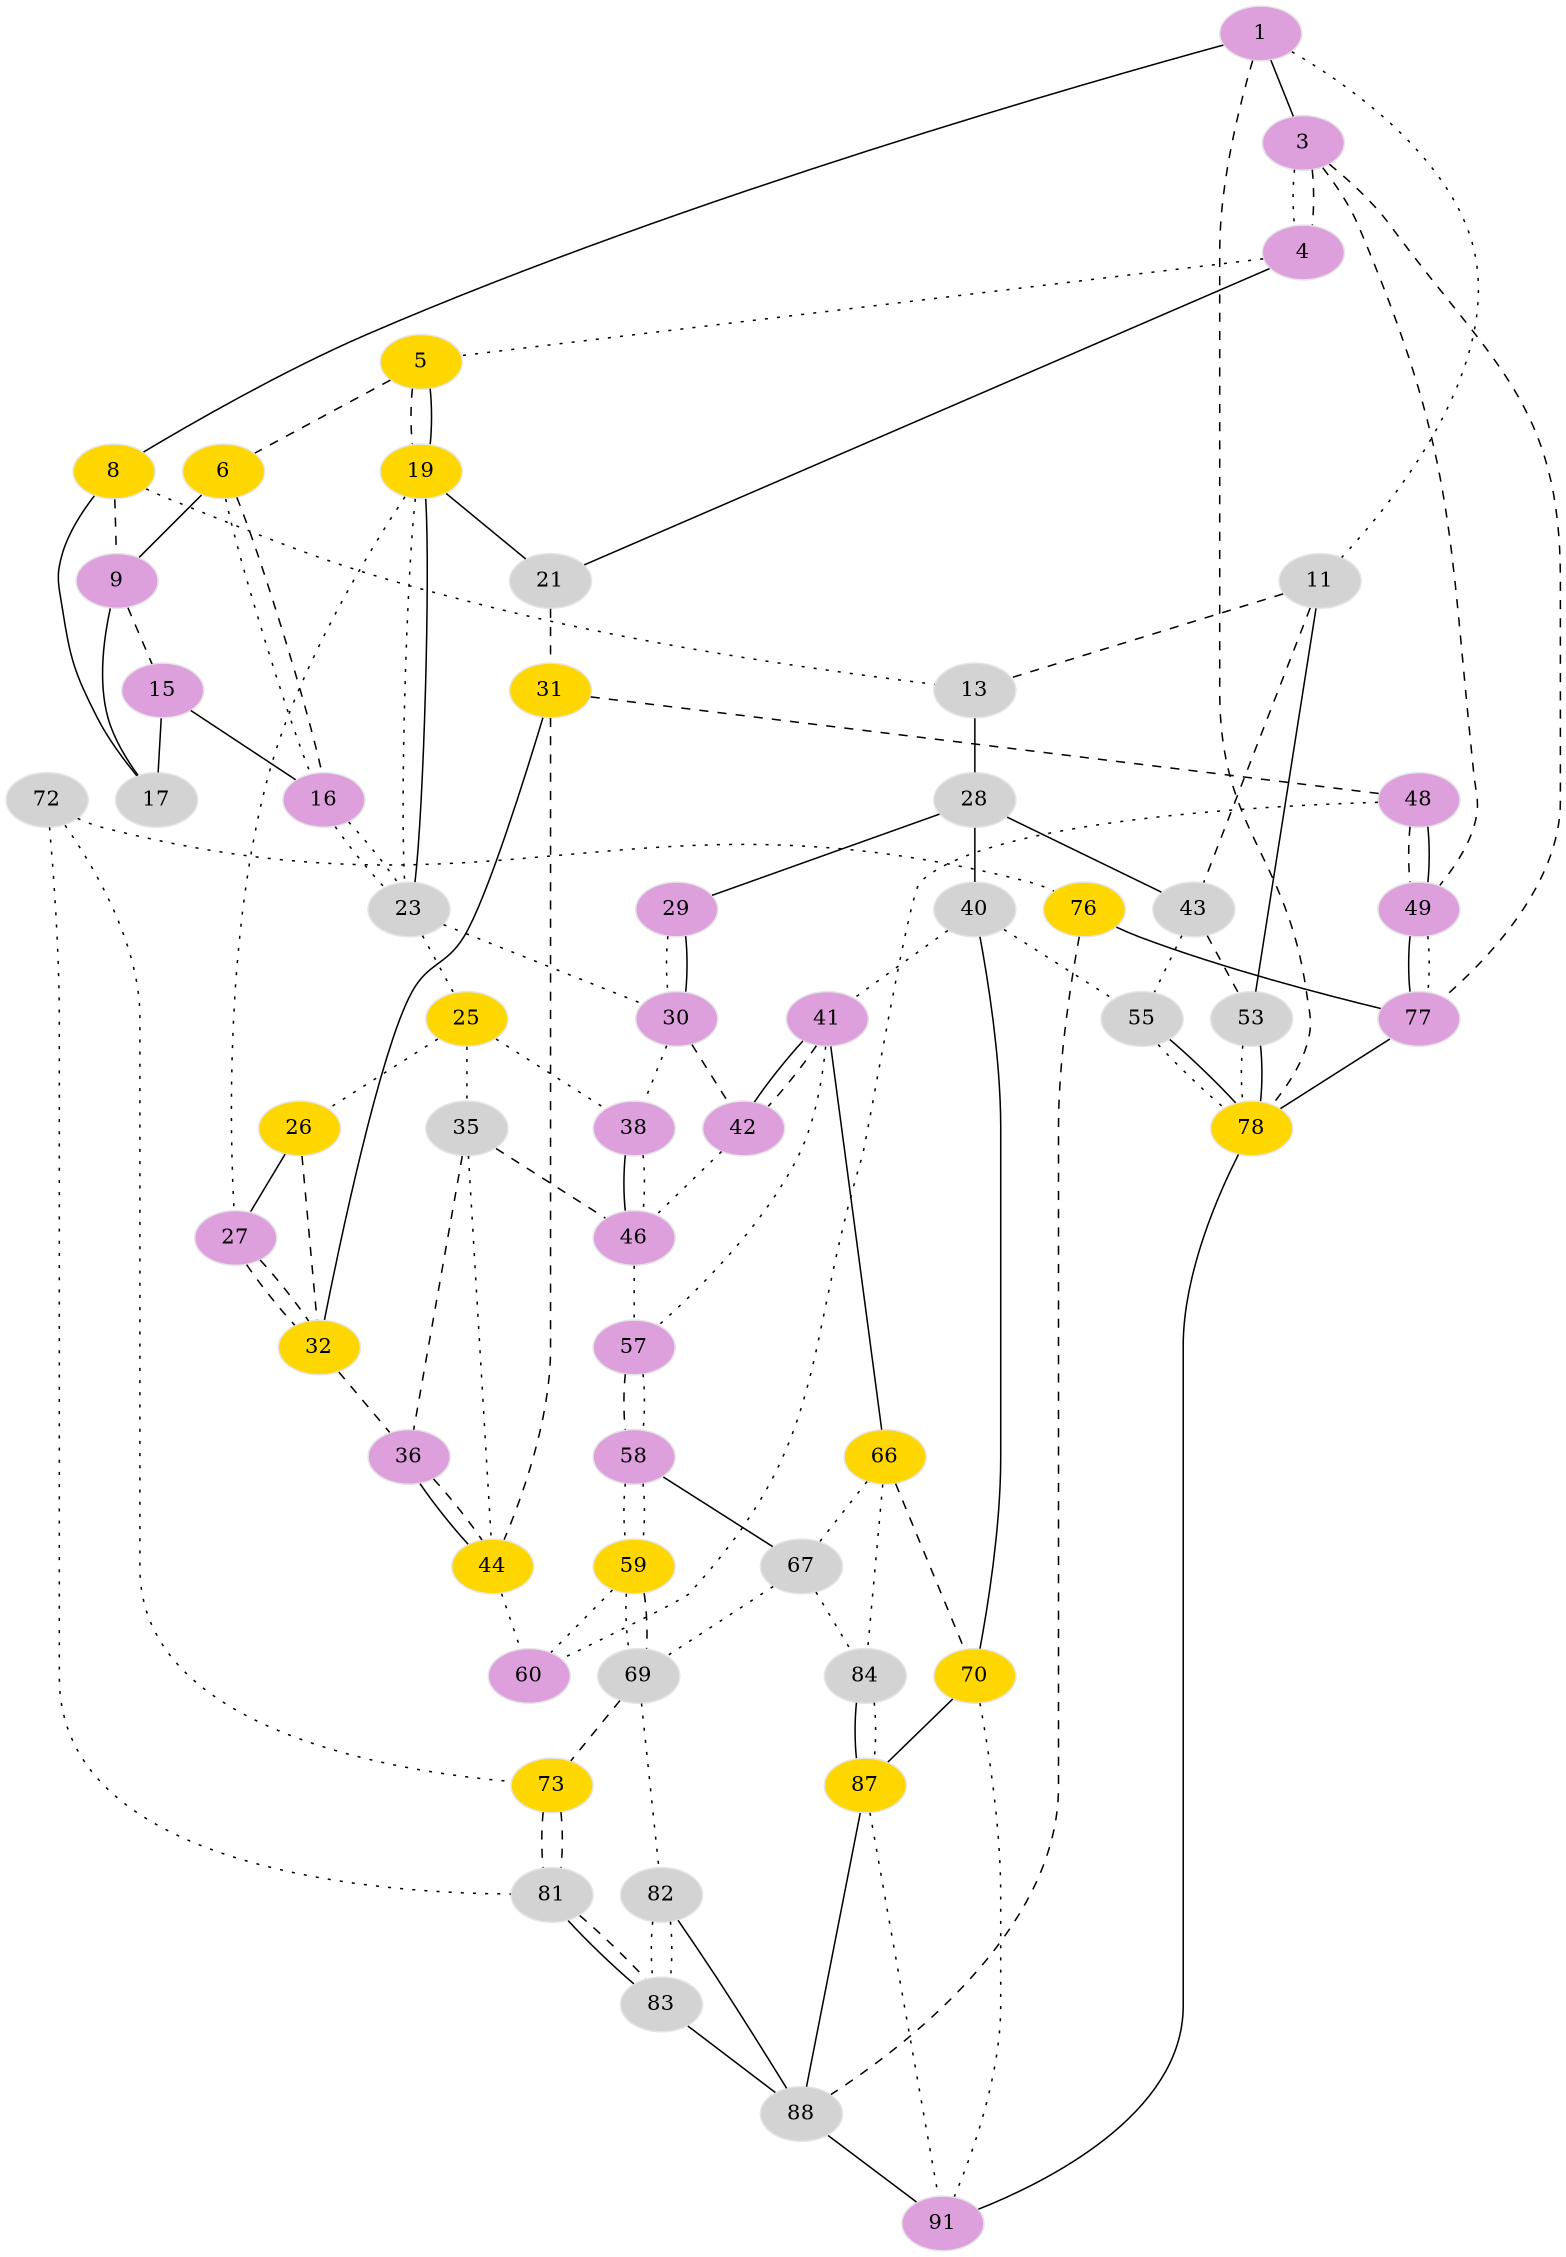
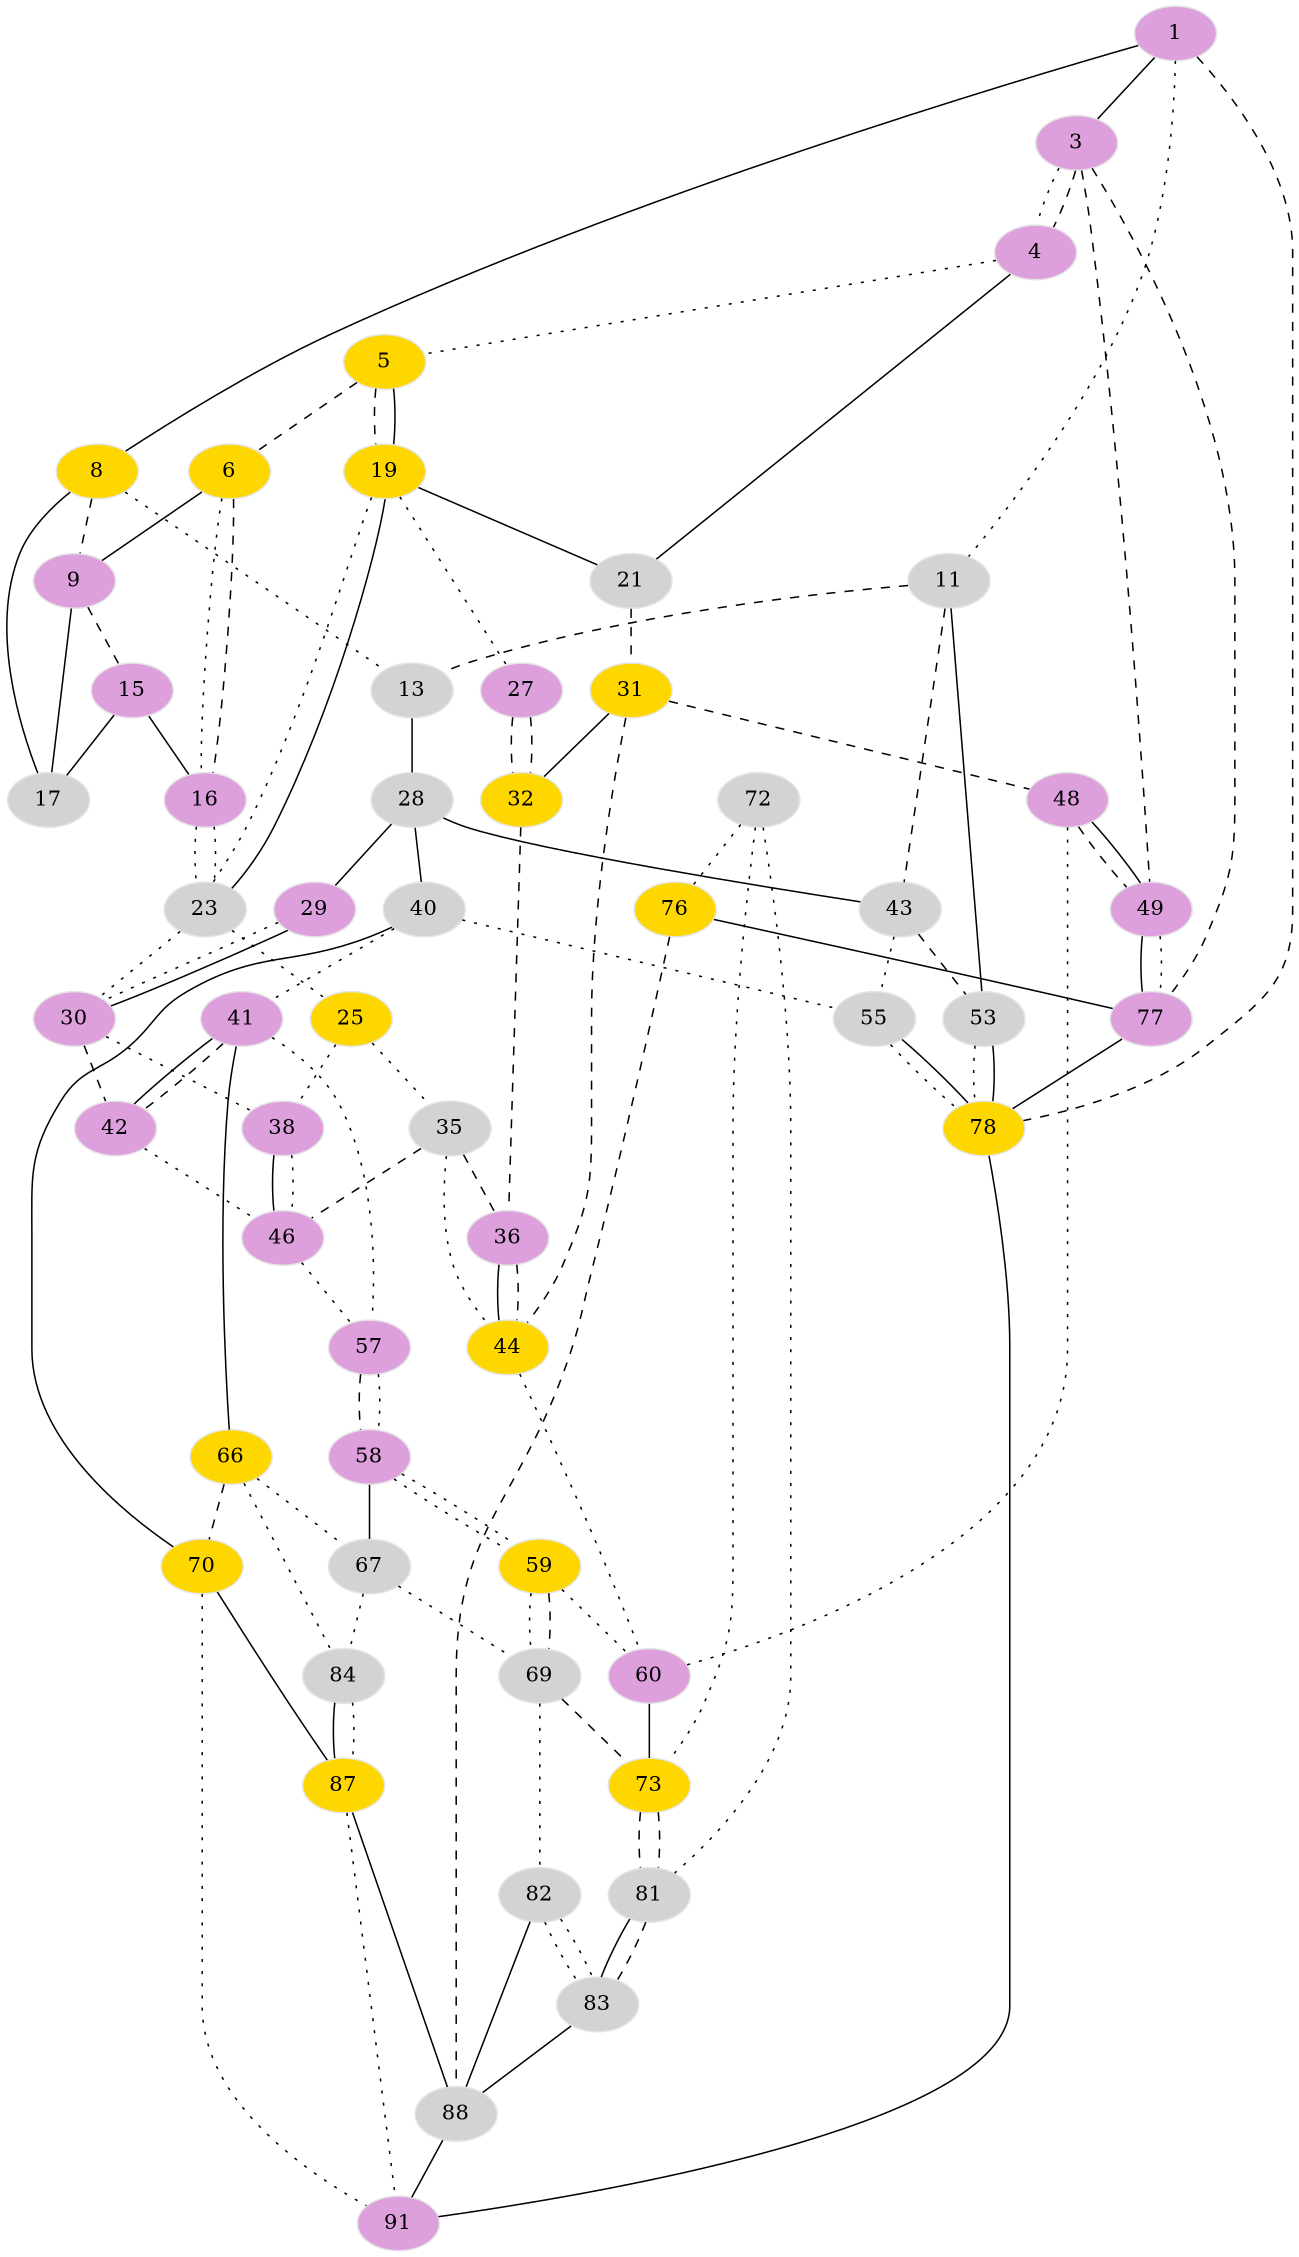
  graph {
    node [color=gray90 fillcolor=plum style=filled]
    edge [style=dotted]
    1 [super="+2"]
    3 [super="+50"]
    8 [fillcolor=gold super="+14"]
    11 [fillcolor=lightgrey super="+12"]
    78 [fillcolor=gold super="+79"]
    4 [super="+22"]
    49
    77 [super="+92"]
    9 [super="+10"]
    13 [fillcolor=lightgrey]
    17 [fillcolor=lightgrey]
    43 [fillcolor=lightgrey super="+54"]
    53 [fillcolor=lightgrey]
    91 [super="+93"]
    5 [fillcolor=gold]
    21 [fillcolor=lightgrey]
    6 [fillcolor=gold super="+7"]
    19 [fillcolor=gold super="+20"]
    31 [fillcolor=gold super="+45"]
    16
    23 [fillcolor=lightgrey super="+24"]
    27
    15 [super="+18"]
    28 [fillcolor=lightgrey super="+39"]
    55 [fillcolor=lightgrey]
    29
    40 [fillcolor=lightgrey super="+56"]
    30 [super="+37"]
    25 [fillcolor=gold super="+34"]
    32 [fillcolor=gold super="+33"]
    44 [fillcolor=gold super="+51"]
    48 [super="+62"]
-   26 [fillcolor=gold]
    35 [fillcolor=lightgrey super="+47"]
    38
    42
    36
    46 [super="+52"]
    41 [super="+63"]
    70 [fillcolor=gold super="+89"]
    60 [super="+61"]
    57 [super="+64"]
    66 [fillcolor=gold super="+71"]
    87 [fillcolor=gold super="+90"]
    58 [super="+65"]
    67 [fillcolor=lightgrey super="+68"]
    84 [fillcolor=lightgrey]
    73 [fillcolor=gold super="+74"]
    59 [fillcolor=gold]
    69 [fillcolor=lightgrey super="+80"]
    82 [fillcolor=lightgrey]
    81 [fillcolor=lightgrey]
    83 [fillcolor=lightgrey super="+85"]
    88 [fillcolor=lightgrey super="+94"]
    72 [fillcolor=lightgrey super="+75"]
    76 [fillcolor=gold super="+86"]
    1 -- 3 [style=solid]
    1 -- 8 [style=solid]
    1 -- 11
    1 -- 78 [style=dashed]
    3 -- 4 [weight=2]
    3 -- 4 [style=dashed]
    3 -- 49 [style=dashed]
    3 -- 77 [style=dashed]
    8 -- 9 [style=dashed]
    8 -- 13
    8 -- 17 [style=solid]
    11 -- 13 [style=dashed]
    11 -- 43 [style=dashed]
    11 -- 53 [style=solid]
    78 -- 91 [style=solid]
    4 -- 5
    4 -- 21 [style=solid]
    49 -- 77 [style=solid]
    49 -- 77
    77 -- 78 [style=solid]
    9 -- 17 [style=solid]
    9 -- 15 [style=dashed]
    13 -- 28 [style=solid]
    43 -- 53 [style=dashed]
    43 -- 55
    53 -- 78
    53 -- 78 [style=solid]
    5 -- 6 [style=dashed]
    5 -- 19 [style=dashed]
    5 -- 19 [style=solid]
    21 -- 31 [style=dashed]
    6 -- 9 [style=solid]
    6 -- 16
    6 -- 16 [style=dashed]
    19 -- 21 [style=solid]
    19 -- 23
    19 -- 23 [style=solid]
    19 -- 27
    31 -- 32 [style=solid]
    31 -- 44 [style=dashed]
    31 -- 48 [style=dashed]
    16 -- 23
    16 -- 23
    23 -- 30
    23 -- 25
    27 -- 32 [style=dashed]
    27 -- 32 [style=dashed]
    15 -- 17 [style=solid]
    15 -- 16 [style=solid]
    28 -- 43 [style=solid]
    28 -- 29 [style=solid]
    28 -- 40 [style=solid]
    55 -- 78
    55 -- 78 [style=solid]
    29 -- 30
    29 -- 30 [style=solid]
    40 -- 55
    40 -- 41
    40 -- 70 [style=solid]
    30 -- 38
    30 -- 42 [style=dashed]
-   25 -- 26
    25 -- 35
    25 -- 38
    32 -- 36 [style=dashed]
    44 -- 60
    48 -- 49 [style=dashed]
    48 -- 49 [style=solid]
    48 -- 60
-   26 -- 27 [style=solid]
-   26 -- 32 [style=dashed]
    35 -- 44
    35 -- 36 [style=dashed]
    35 -- 46 [style=dashed]
    38 -- 46 [style=solid]
    38 -- 46
    42 -- 46
    36 -- 44 [style=solid]
    36 -- 44 [style=dashed]
    46 -- 57
    41 -- 42 [style=solid]
    41 -- 42 [style=dashed]
    41 -- 57
    41 -- 66 [style=solid]
    70 -- 91
    70 -- 87 [style=solid]
+   60 -- 73 [style=solid]
    57 -- 58 [style=dashed weight=2]
    57 -- 58
    66 -- 70 [style=dashed]
    66 -- 67
    66 -- 84
    87 -- 91
    87 -- 88 [style=solid]
    58 -- 67 [style=solid]
    58 -- 59
    58 -- 59
    67 -- 84
    67 -- 69
    84 -- 87 [style=solid]
    84 -- 87
    73 -- 81 [style=dashed]
    73 -- 81 [style=dashed]
    59 -- 60
    59 -- 69
    59 -- 69 [style=dashed]
    69 -- 73 [style=dashed]
    69 -- 82
    82 -- 83
    82 -- 83
    82 -- 88 [style=solid]
    81 -- 83 [style=solid]
    81 -- 83 [style=dashed]
    83 -- 88 [style=solid]
    88 -- 91 [style=solid]
    72 -- 73
    72 -- 81
    72 -- 76
    76 -- 77 [style=solid weight=2]
    76 -- 88 [style=dashed]
  }
